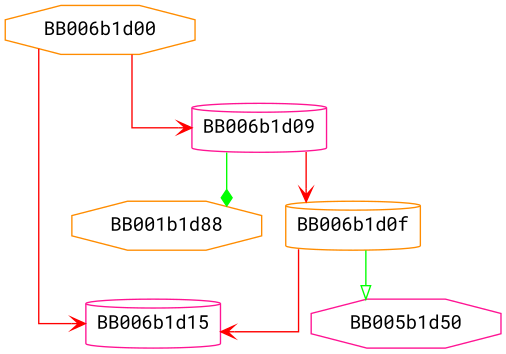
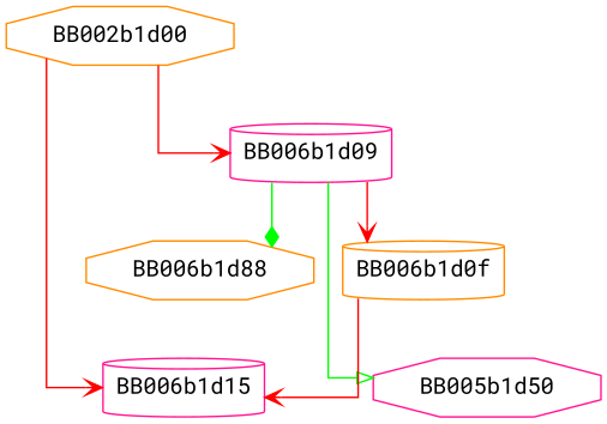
  digraph {
    fontname="Roboto Mono"
    splines=ortho
    node [color=deeppink fontname="Roboto Mono" shape=cylinder]
    edge [arrowhead=vee color=red fontname="Roboto Mono"]
    BB006b1d15
-   BB006b1d00 [color=darkorange shape=octagon]
+   BB006b1d00 [color=darkorange shape=octagon label=BB002b1d00]
    BB006b1d09
-   BB006b1d88 [color=darkorange shape=octagon label=BB001b1d88]
+   BB006b1d88 [color=darkorange shape=octagon]
    BB006b1d0f [color=darkorange]
    n6 [label=BB005b1d50 shape=octagon]
    BB006b1d00 -> BB006b1d15
    BB006b1d00 -> BB006b1d09
    BB006b1d09 -> BB006b1d88 [arrowhead=diamond color=green]
    BB006b1d09 -> BB006b1d0f
    BB006b1d0f -> BB006b1d15
-   BB006b1d0f -> n6 [arrowhead=onormal color=green]
+   BB006b1d09 -> n6 [arrowhead=onormal color=green]
  }
